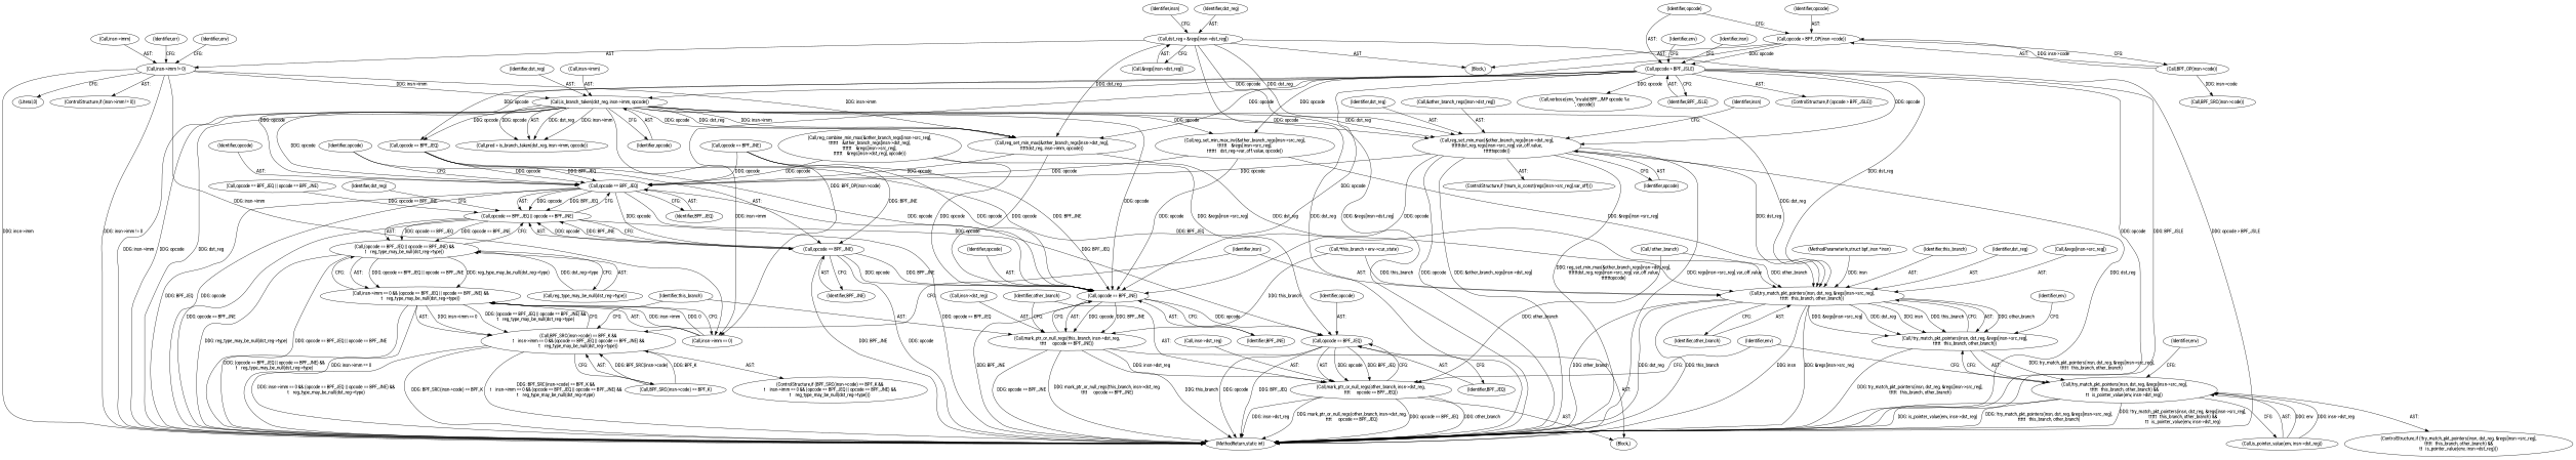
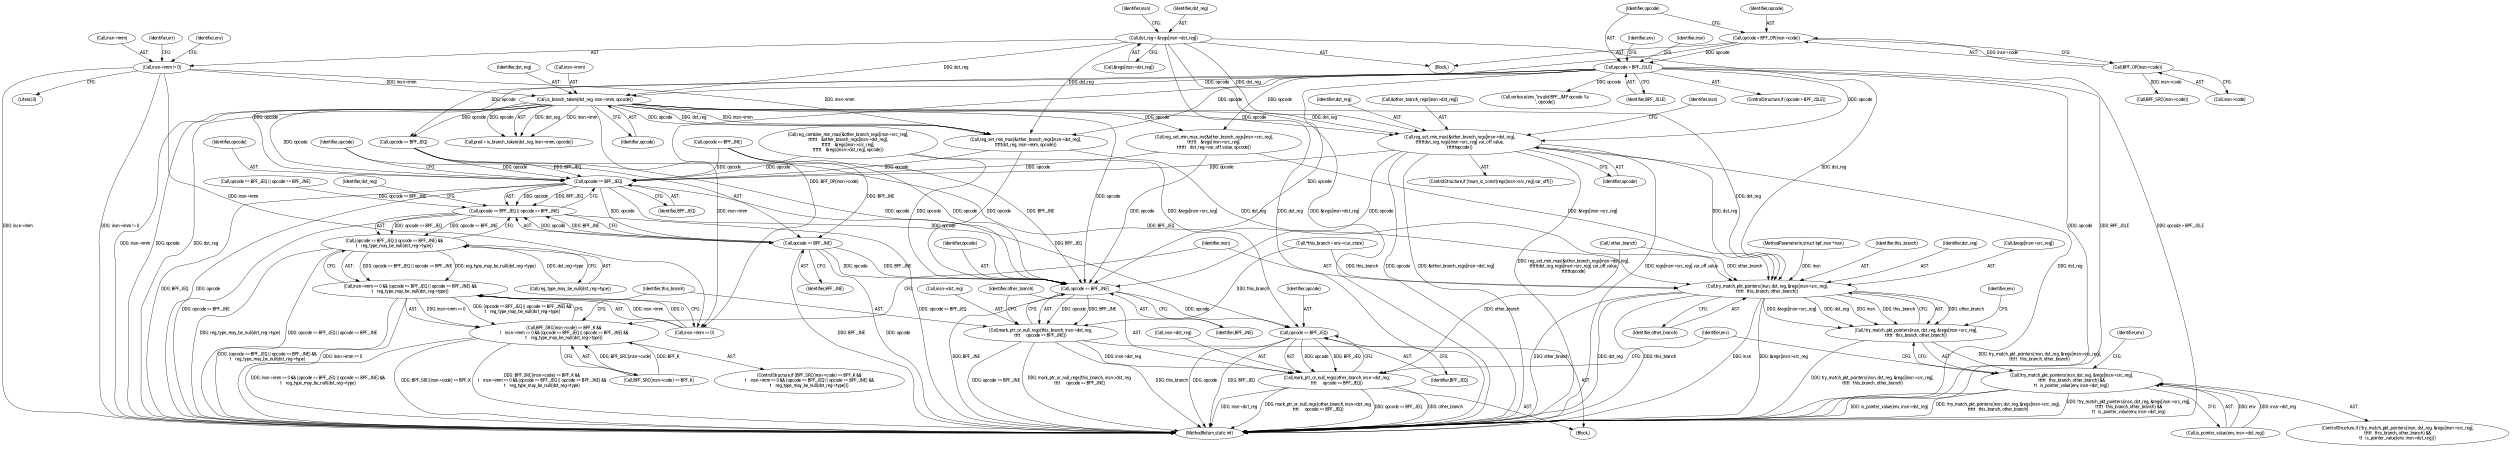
  digraph {
    fontname="Roboto Condensed"
    node [fontname="Roboto Condensed"]
    edge [fontname="Roboto Condensed"]
    n1 [label="(Call,reg_set_min_max(&other_branch_regs[insn->dst_reg],\n\t\t\t\t\t\tdst_reg, regs[insn->src_reg].var_off.value,\n\t\t\t\t\t\topcode))"]
    n2 [label="(Call,opcode == BPF_JEQ)"]
    n3 [label="(Call,opcode == BPF_JNE)"]
    n4 [label="(Call,try_match_pkt_pointers(insn, dst_reg, &regs[insn->src_reg],\n\t\t\t\t\t   this_branch, other_branch))"]
    n5 [label="(MethodReturn,static int)"]
    n6 [label="(ControlStructure,if (tnum_is_const(regs[insn->src_reg].var_off)))"]
    n7 [label="(Identifier,opcode)"]
    n8 [label="(Call,opcode == BPF_JEQ || opcode == BPF_JNE)"]
    n9 [label="(Call,opcode == BPF_JNE)"]
    n10 [label="(Call,opcode == BPF_JEQ)"]
    n11 [label="(Identifier,BPF_JEQ)"]
    n12 [label="(Call,mark_ptr_or_null_regs(this_branch, insn->dst_reg,\n\t\t\t\t      opcode == BPF_JNE))"]
    n13 [label="(Identifier,BPF_JNE)"]
    n14 [label="(Call,!try_match_pkt_pointers(insn, dst_reg, &regs[insn->src_reg],\n\t\t\t\t\t   this_branch, other_branch))"]
    n15 [label="(Identifier,other_branch)"]
    n16 [label="(Call,dst_reg = &regs[insn->dst_reg])"]
    n17 [label="(Call,is_branch_taken(dst_reg, insn->imm, opcode))"]
    n18 [label="(Call,reg_set_min_max(&other_branch_regs[insn->dst_reg],\n\t\t\t\t\tdst_reg, insn->imm, opcode))"]
    n19 [label="(Call,&regs[insn->dst_reg])"]
    n20 [label="(Block,)"]
    n21 [label="(Call,insn->imm != 0)"]
    n22 [label="(Call,pred = is_branch_taken(dst_reg, insn->imm, opcode))"]
    n23 [label="(Call,reg_set_min_max_inv(&other_branch_regs[insn->src_reg],\n\t\t\t\t\t\t    &regs[insn->src_reg],\n\t\t\t\t\t\t    dst_reg->var_off.value, opcode))"]
    n24 [label="(Identifier,opcode)"]
    n25 [label="(Call,opcode == BPF_JEQ)"]
    n26 [label="(Call,insn->imm == 0)"]
    n27 [label="(Call,insn->imm == 0 && (opcode == BPF_JEQ || opcode == BPF_JNE) &&\n\t    reg_type_may_be_null(dst_reg->type))"]
    n28 [label="(Literal,0)"]
-   n29 [label="(ControlStructure,if (insn->imm != 0))"]
    n30 [label="(Call,opcode > BPF_JSLE)"]
    n31 [label="(Call,verbose(env, \"invalid BPF_JMP opcode %x\n\", opcode))"]
    n32 [label="(Identifier,BPF_JSLE)"]
    n33 [label="(ControlStructure,if (opcode > BPF_JSLE))"]
    n34 [label="(Call,opcode = BPF_OP(insn->code))"]
    n35 [label="(Call,BPF_OP(insn->code))"]
    n36 [label="(Call,BPF_SRC(insn->code))"]
+   n37 [label="(Call,insn->code)"]
    n38 [label="(Call,(opcode == BPF_JEQ || opcode == BPF_JNE) &&\n\t    reg_type_may_be_null(dst_reg->type))"]
    n39 [label="(Identifier,BPF_JNE)"]
    n40 [label="(Call,mark_ptr_or_null_regs(other_branch, insn->dst_reg,\n\t\t\t\t      opcode == BPF_JEQ))"]
    n41 [label="(Identifier,BPF_JEQ)"]
    n42 [label="(Call,reg_type_may_be_null(dst_reg->type))"]
    n43 [label="(Call,BPF_SRC(insn->code) == BPF_K &&\n\t    insn->imm == 0 && (opcode == BPF_JEQ || opcode == BPF_JNE) &&\n\t    reg_type_may_be_null(dst_reg->type))"]
    n44 [label="(ControlStructure,if (BPF_SRC(insn->code) == BPF_K &&\n\t    insn->imm == 0 && (opcode == BPF_JEQ || opcode == BPF_JNE) &&\n\t    reg_type_may_be_null(dst_reg->type)))"]
    n45 [label="(Call,BPF_SRC(insn->code) == BPF_K)"]
    n46 [label="(Block,)"]
    n47 [label="(Call,!try_match_pkt_pointers(insn, dst_reg, &regs[insn->src_reg],\n\t\t\t\t\t   this_branch, other_branch) &&\n\t\t   is_pointer_value(env, insn->dst_reg))"]
    n48 [label="(Call,is_pointer_value(env, insn->dst_reg))"]
    n49 [label="(ControlStructure,if (!try_match_pkt_pointers(insn, dst_reg, &regs[insn->src_reg],\n\t\t\t\t\t   this_branch, other_branch) &&\n\t\t   is_pointer_value(env, insn->dst_reg)))"]
    n50 [label="(Identifier,this_branch)"]
    n51 [label="(Identifier,insn)"]
    n52 [label="(MethodParameterIn,struct bpf_insn *insn)"]
    n53 [label="(Identifier,opcode)"]
    n54 [label="(Identifier,dst_reg)"]
    n55 [label="(Call,reg_combine_min_max(&other_branch_regs[insn->src_reg],\n\t\t\t\t\t\t    &other_branch_regs[insn->dst_reg],\n\t\t\t\t\t\t    &regs[insn->src_reg],\n\t\t\t\t\t\t    &regs[insn->dst_reg], opcode))"]
    n56 [label="(Identifier,insn)"]
    n57 [label="(Identifier,opcode)"]
    n58 [label="(Identifier,dst_reg)"]
    n59 [label="(Identifier,dst_reg)"]
    n60 [label="(Identifier,env)"]
    n61 [label="(Call,insn->dst_reg)"]
    n62 [label="(Call,&other_branch_regs[insn->dst_reg])"]
    n63 [label="(Identifier,dst_reg)"]
    n64 [label="(Identifier,this_branch)"]
    n65 [label="(Identifier,opcode)"]
    n66 [label="(Identifier,env)"]
    n67 [label="(Identifier,dst_reg)"]
    n68 [label="(Identifier,other_branch)"]
    n69 [label="(Call,insn->dst_reg)"]
    n70 [label="(Identifier,opcode)"]
    n71 [label="(Identifier,insn)"]
    n72 [label="(Call,*this_branch = env->cur_state)"]
    n73 [label="(Call,opcode == BPF_JNE)"]
    n74 [label="(Identifier,env)"]
    n75 [label="(Call,insn->imm)"]
    n76 [label="(Call,insn->imm)"]
    n77 [label="(Identifier,opcode)"]
    n78 [label="(Call,opcode == BPF_JEQ || opcode == BPF_JNE)"]
    n79 [label="(Identifier,err)"]
    n80 [label="(Identifier,insn)"]
    n81 [label="(Identifier,env)"]
    n82 [label="(Identifier,opcode)"]
    n83 [label="(Call,!other_branch)"]
    n84 [label="(Identifier,env)"]
    n85 [label="(Call,&regs[insn->src_reg])"]
    n1 -> n2 [label="DDG: opcode"]
    n1 -> n3 [label="DDG: opcode"]
    n1 -> n4 [label="DDG: dst_reg"]
    n1 -> n5 [label="DDG: regs[insn->src_reg].var_off.value"]
    n1 -> n5 [label="DDG: dst_reg"]
    n1 -> n5 [label="DDG: opcode"]
    n1 -> n5 [label="DDG: &other_branch_regs[insn->dst_reg]"]
    n1 -> n5 [label="DDG: reg_set_min_max(&other_branch_regs[insn->dst_reg],\n\t\t\t\t\t\tdst_reg, regs[insn->src_reg].var_off.value,\n\t\t\t\t\t\topcode)"]
    n1 -> n6 [label="AST: "]
    n1 -> n7 [label="CFG: "]
    n2 -> n3 [label="DDG: opcode"]
    n2 -> n5 [label="DDG: BPF_JEQ"]
    n2 -> n5 [label="DDG: opcode"]
    n2 -> n8 [label="AST: "]
    n2 -> n8 [label="DDG: opcode"]
    n2 -> n8 [label="DDG: BPF_JEQ"]
    n2 -> n9 [label="DDG: opcode"]
    n2 -> n10 [label="DDG: BPF_JEQ"]
    n2 -> n11 [label="CFG: "]
    n3 -> n5 [label="DDG: BPF_JNE"]
    n3 -> n10 [label="DDG: opcode"]
    n3 -> n12 [label="AST: "]
    n3 -> n12 [label="DDG: opcode"]
    n3 -> n12 [label="DDG: BPF_JNE"]
    n3 -> n13 [label="CFG: "]
    n4 -> n5 [label="DDG: &regs[insn->src_reg]"]
    n4 -> n5 [label="DDG: other_branch"]
    n4 -> n5 [label="DDG: dst_reg"]
    n4 -> n5 [label="DDG: this_branch"]
    n4 -> n5 [label="DDG: insn"]
    n4 -> n14 [label="AST: "]
    n4 -> n14 [label="DDG: other_branch"]
    n4 -> n14 [label="DDG: &regs[insn->src_reg]"]
    n4 -> n14 [label="DDG: dst_reg"]
    n4 -> n14 [label="DDG: insn"]
    n4 -> n14 [label="DDG: this_branch"]
    n4 -> n15 [label="CFG: "]
    n7 -> n1 [label="AST: "]
    n8 -> n2 [label="CFG: "]
    n8 -> n5 [label="DDG: opcode == BPF_JEQ"]
    n8 -> n5 [label="DDG: opcode == BPF_JNE"]
    n8 -> n9 [label="CFG: "]
    n8 -> n38 [label="AST: "]
    n8 -> n38 [label="DDG: opcode == BPF_JEQ"]
    n8 -> n38 [label="DDG: opcode == BPF_JNE"]
    n9 -> n3 [label="DDG: opcode"]
    n9 -> n3 [label="DDG: BPF_JNE"]
    n9 -> n5 [label="DDG: BPF_JNE"]
    n9 -> n5 [label="DDG: opcode"]
    n9 -> n8 [label="AST: "]
    n9 -> n8 [label="DDG: opcode"]
    n9 -> n8 [label="DDG: BPF_JNE"]
    n9 -> n39 [label="CFG: "]
    n10 -> n5 [label="DDG: opcode"]
    n10 -> n5 [label="DDG: BPF_JEQ"]
    n10 -> n40 [label="AST: "]
    n10 -> n40 [label="DDG: opcode"]
    n10 -> n40 [label="DDG: BPF_JEQ"]
    n10 -> n41 [label="CFG: "]
    n11 -> n2 [label="AST: "]
    n12 -> n3 [label="CFG: "]
    n12 -> n5 [label="DDG: this_branch"]
    n12 -> n5 [label="DDG: opcode == BPF_JNE"]
    n12 -> n5 [label="DDG: mark_ptr_or_null_regs(this_branch, insn->dst_reg,\n\t\t\t\t      opcode == BPF_JNE)"]
    n12 -> n40 [label="DDG: insn->dst_reg"]
    n12 -> n46 [label="AST: "]
    n13 -> n3 [label="AST: "]
    n14 -> n4 [label="CFG: "]
    n14 -> n5 [label="DDG: try_match_pkt_pointers(insn, dst_reg, &regs[insn->src_reg],\n\t\t\t\t\t   this_branch, other_branch)"]
    n14 -> n47 [label="AST: "]
    n14 -> n47 [label="DDG: try_match_pkt_pointers(insn, dst_reg, &regs[insn->src_reg],\n\t\t\t\t\t   this_branch, other_branch)"]
    n15 -> n4 [label="AST: "]
    n16 -> n1 [label="DDG: dst_reg"]
    n16 -> n4 [label="DDG: dst_reg"]
    n16 -> n5 [label="DDG: dst_reg"]
    n16 -> n5 [label="DDG: &regs[insn->dst_reg]"]
+   n16 -> n17 [label="DDG: dst_reg"]
    n16 -> n18 [label="DDG: dst_reg"]
    n16 -> n19 [label="CFG: "]
    n16 -> n20 [label="AST: "]
    n16 -> n21 [label="AST: "]
    n17 -> n1 [label="DDG: dst_reg"]
    n17 -> n1 [label="DDG: opcode"]
    n17 -> n2 [label="DDG: opcode"]
    n17 -> n3 [label="DDG: opcode"]
    n17 -> n4 [label="DDG: dst_reg"]
    n17 -> n5 [label="DDG: insn->imm"]
    n17 -> n5 [label="DDG: opcode"]
    n17 -> n5 [label="DDG: dst_reg"]
    n17 -> n18 [label="DDG: dst_reg"]
    n17 -> n18 [label="DDG: insn->imm"]
    n17 -> n18 [label="DDG: opcode"]
    n17 -> n22 [label="AST: "]
    n17 -> n22 [label="DDG: dst_reg"]
    n17 -> n22 [label="DDG: insn->imm"]
    n17 -> n22 [label="DDG: opcode"]
    n17 -> n23 [label="DDG: opcode"]
    n17 -> n24 [label="CFG: "]
    n17 -> n25 [label="DDG: opcode"]
    n17 -> n26 [label="DDG: insn->imm"]
    n18 -> n2 [label="DDG: opcode"]
    n18 -> n3 [label="DDG: opcode"]
    n18 -> n4 [label="DDG: dst_reg"]
    n19 -> n16 [label="AST: "]
    n21 -> n5 [label="DDG: insn->imm"]
    n21 -> n5 [label="DDG: insn->imm != 0"]
    n21 -> n17 [label="DDG: insn->imm"]
    n21 -> n18 [label="DDG: insn->imm"]
    n21 -> n26 [label="DDG: insn->imm"]
    n21 -> n28 [label="CFG: "]
-   n21 -> n29 [label="AST: "]
    n23 -> n2 [label="DDG: opcode"]
    n23 -> n3 [label="DDG: opcode"]
    n23 -> n4 [label="DDG: &regs[insn->src_reg]"]
    n24 -> n17 [label="AST: "]
    n25 -> n2 [label="DDG: opcode"]
    n25 -> n2 [label="DDG: BPF_JEQ"]
    n25 -> n3 [label="DDG: opcode"]
    n25 -> n10 [label="DDG: BPF_JEQ"]
    n26 -> n27 [label="AST: "]
    n26 -> n27 [label="DDG: insn->imm"]
    n26 -> n27 [label="DDG: 0"]
    n27 -> n5 [label="DDG: (opcode == BPF_JEQ || opcode == BPF_JNE) &&\n\t    reg_type_may_be_null(dst_reg->type)"]
    n27 -> n5 [label="DDG: insn->imm == 0"]
    n27 -> n26 [label="CFG: "]
    n27 -> n38 [label="CFG: "]
    n27 -> n43 [label="AST: "]
    n27 -> n43 [label="DDG: insn->imm == 0"]
    n27 -> n43 [label="DDG: (opcode == BPF_JEQ || opcode == BPF_JNE) &&\n\t    reg_type_may_be_null(dst_reg->type)"]
    n30 -> n1 [label="DDG: opcode"]
    n30 -> n2 [label="DDG: opcode"]
    n30 -> n3 [label="DDG: opcode"]
    n30 -> n5 [label="DDG: opcode"]
    n30 -> n5 [label="DDG: BPF_JSLE"]
    n30 -> n5 [label="DDG: opcode > BPF_JSLE"]
    n30 -> n17 [label="DDG: opcode"]
    n30 -> n18 [label="DDG: opcode"]
    n30 -> n23 [label="DDG: opcode"]
    n30 -> n25 [label="DDG: opcode"]
    n30 -> n31 [label="DDG: opcode"]
    n30 -> n32 [label="CFG: "]
    n30 -> n33 [label="AST: "]
    n32 -> n30 [label="AST: "]
    n34 -> n20 [label="AST: "]
    n34 -> n26 [label="DDG: BPF_OP(insn->code)"]
    n34 -> n30 [label="DDG: opcode"]
    n34 -> n35 [label="CFG: "]
    n35 -> n34 [label="AST: "]
    n35 -> n34 [label="DDG: insn->code"]
    n35 -> n36 [label="DDG: insn->code"]
+   n35 -> n37 [label="CFG: "]
+   n37 -> n35 [label="AST: "]
    n38 -> n5 [label="DDG: reg_type_may_be_null(dst_reg->type)"]
    n38 -> n5 [label="DDG: opcode == BPF_JEQ || opcode == BPF_JNE"]
    n38 -> n8 [label="CFG: "]
    n38 -> n27 [label="AST: "]
    n38 -> n27 [label="DDG: opcode == BPF_JEQ || opcode == BPF_JNE"]
    n38 -> n27 [label="DDG: reg_type_may_be_null(dst_reg->type)"]
    n38 -> n42 [label="CFG: "]
    n39 -> n9 [label="AST: "]
    n40 -> n5 [label="DDG: insn->dst_reg"]
    n40 -> n5 [label="DDG: mark_ptr_or_null_regs(other_branch, insn->dst_reg,\n\t\t\t\t      opcode == BPF_JEQ)"]
    n40 -> n5 [label="DDG: opcode == BPF_JEQ"]
    n40 -> n5 [label="DDG: other_branch"]
    n40 -> n10 [label="CFG: "]
    n40 -> n46 [label="AST: "]
    n41 -> n10 [label="AST: "]
    n42 -> n38 [label="AST: "]
    n42 -> n38 [label="DDG: dst_reg->type"]
    n43 -> n5 [label="DDG: BPF_SRC(insn->code) == BPF_K &&\n\t    insn->imm == 0 && (opcode == BPF_JEQ || opcode == BPF_JNE) &&\n\t    reg_type_may_be_null(dst_reg->type)"]
    n43 -> n5 [label="DDG: insn->imm == 0 && (opcode == BPF_JEQ || opcode == BPF_JNE) &&\n\t    reg_type_may_be_null(dst_reg->type)"]
    n43 -> n5 [label="DDG: BPF_SRC(insn->code) == BPF_K"]
    n43 -> n27 [label="CFG: "]
    n43 -> n44 [label="AST: "]
    n43 -> n45 [label="CFG: "]
    n45 -> n43 [label="AST: "]
    n45 -> n43 [label="DDG: BPF_SRC(insn->code)"]
    n45 -> n43 [label="DDG: BPF_K"]
    n47 -> n5 [label="DDG: is_pointer_value(env, insn->dst_reg)"]
    n47 -> n5 [label="DDG: !try_match_pkt_pointers(insn, dst_reg, &regs[insn->src_reg],\n\t\t\t\t\t   this_branch, other_branch)"]
    n47 -> n5 [label="DDG: !try_match_pkt_pointers(insn, dst_reg, &regs[insn->src_reg],\n\t\t\t\t\t   this_branch, other_branch) &&\n\t\t   is_pointer_value(env, insn->dst_reg)"]
    n47 -> n14 [label="CFG: "]
    n47 -> n48 [label="CFG: "]
    n47 -> n49 [label="AST: "]
    n48 -> n47 [label="AST: "]
    n48 -> n47 [label="DDG: env"]
    n48 -> n47 [label="DDG: insn->dst_reg"]
    n50 -> n12 [label="AST: "]
    n50 -> n43 [label="CFG: "]
    n51 -> n4 [label="AST: "]
    n51 -> n43 [label="CFG: "]
    n52 -> n4 [label="DDG: insn"]
    n53 -> n30 [label="AST: "]
    n53 -> n34 [label="CFG: "]
    n54 -> n1 [label="AST: "]
    n55 -> n2 [label="DDG: opcode"]
    n55 -> n3 [label="DDG: opcode"]
    n55 -> n4 [label="DDG: &regs[insn->src_reg]"]
    n56 -> n16 [label="CFG: "]
    n57 -> n2 [label="AST: "]
    n58 -> n16 [label="AST: "]
    n59 -> n8 [label="CFG: "]
    n60 -> n47 [label="CFG: "]
    n61 -> n12 [label="AST: "]
    n62 -> n1 [label="AST: "]
    n63 -> n17 [label="AST: "]
    n64 -> n4 [label="AST: "]
    n65 -> n3 [label="AST: "]
    n66 -> n30 [label="CFG: "]
    n67 -> n4 [label="AST: "]
    n68 -> n12 [label="CFG: "]
    n68 -> n40 [label="AST: "]
    n69 -> n40 [label="AST: "]
    n70 -> n34 [label="AST: "]
    n71 -> n1 [label="CFG: "]
    n72 -> n4 [label="DDG: this_branch"]
    n72 -> n12 [label="DDG: this_branch"]
    n73 -> n2 [label="DDG: opcode"]
    n73 -> n3 [label="DDG: opcode"]
    n73 -> n3 [label="DDG: BPF_JNE"]
    n73 -> n9 [label="DDG: BPF_JNE"]
    n74 -> n21 [label="CFG: "]
    n75 -> n21 [label="AST: "]
    n76 -> n17 [label="AST: "]
    n77 -> n10 [label="AST: "]
    n78 -> n8 [label="DDG: opcode == BPF_JNE"]
    n79 -> n21 [label="CFG: "]
    n80 -> n30 [label="CFG: "]
    n81 -> n14 [label="CFG: "]
    n82 -> n2 [label="CFG: "]
    n82 -> n9 [label="AST: "]
    n83 -> n4 [label="DDG: other_branch"]
    n83 -> n40 [label="DDG: other_branch"]
    n84 -> n40 [label="CFG: "]
    n84 -> n47 [label="CFG: "]
    n85 -> n4 [label="AST: "]
  }
